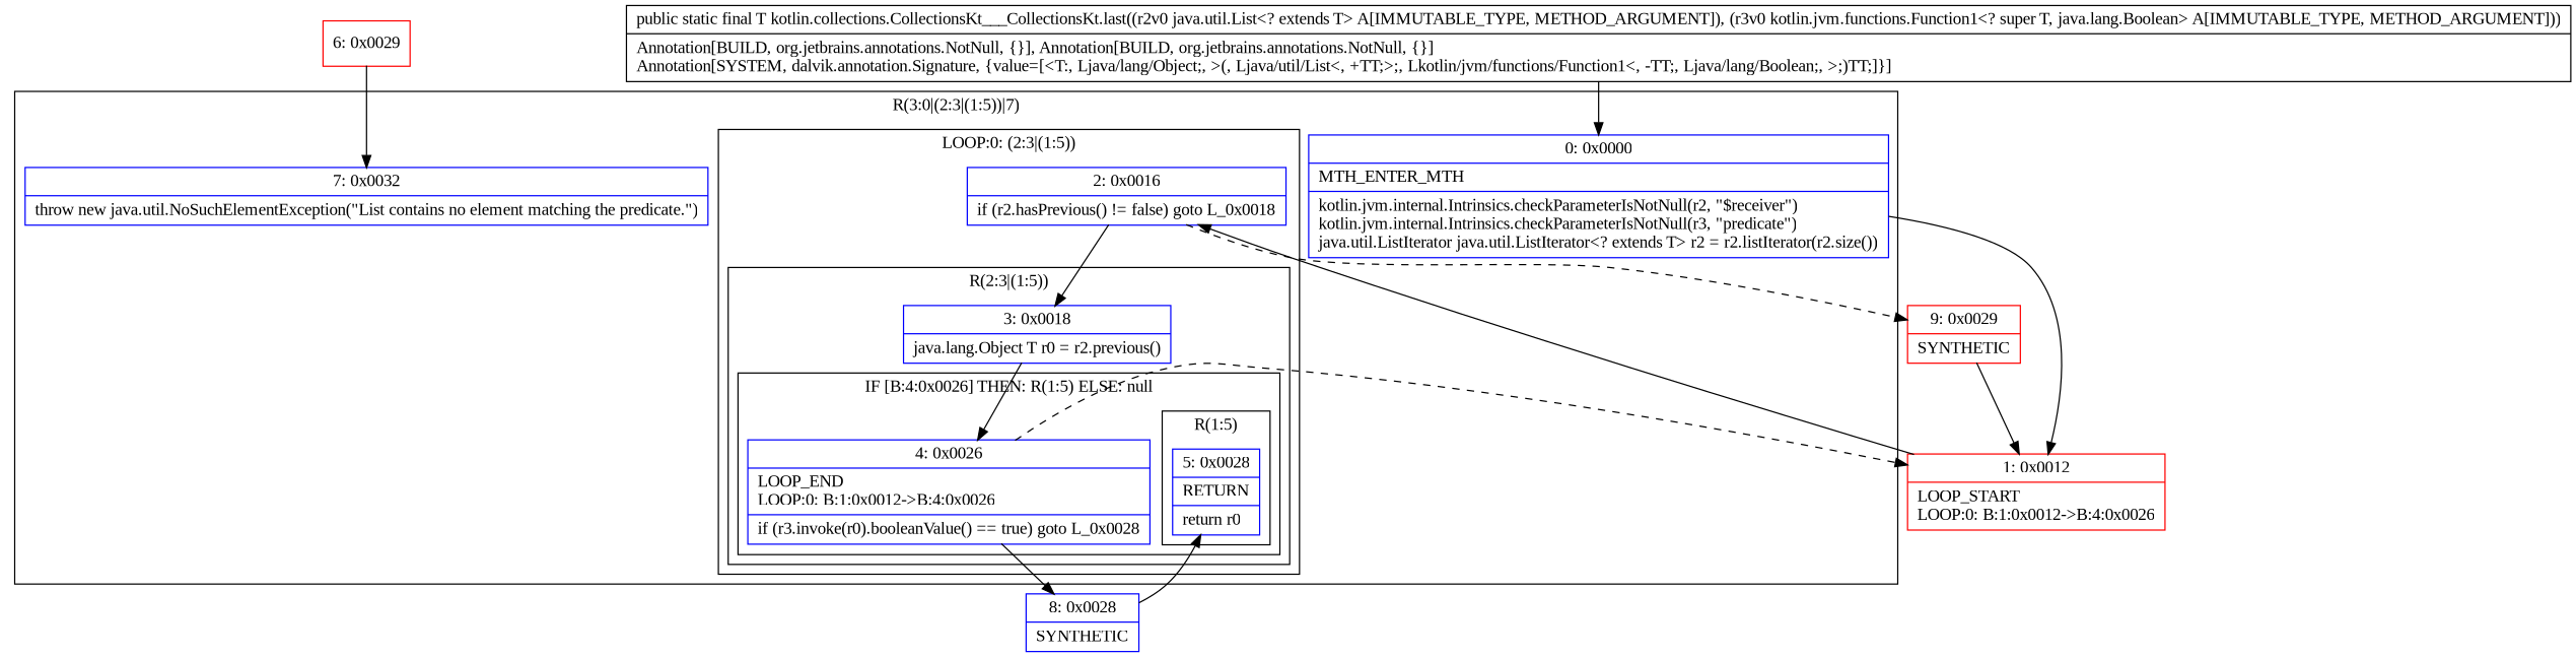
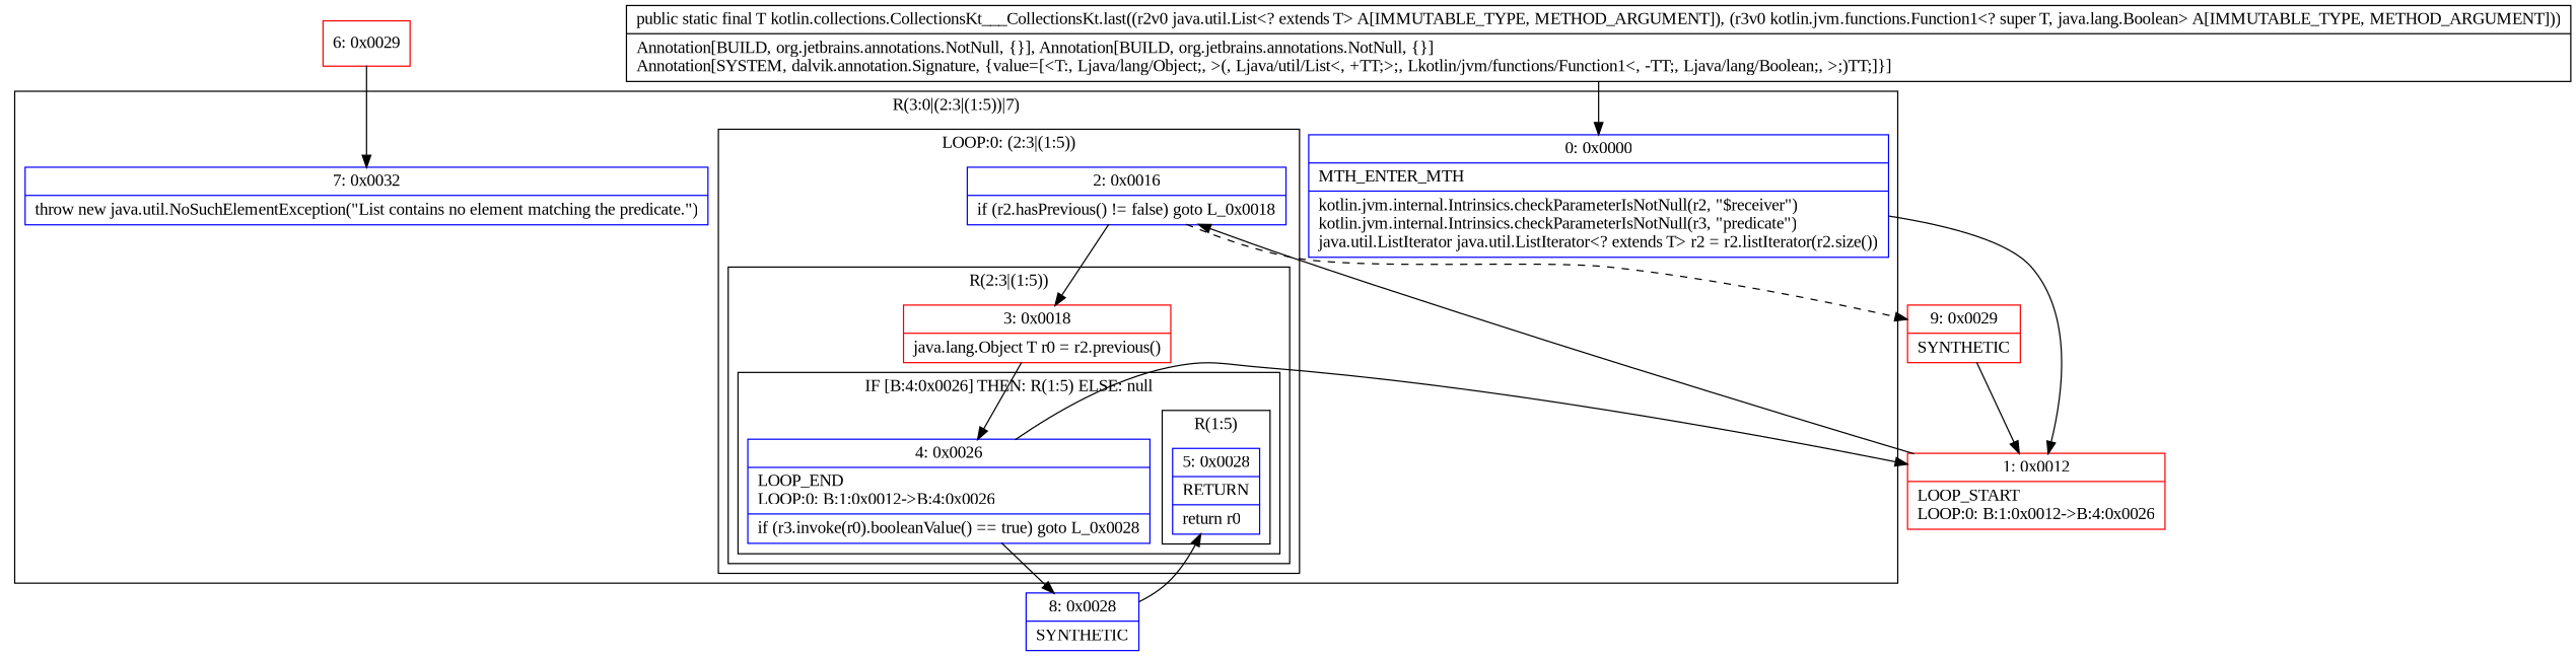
  digraph {
    fontname="Liberation Serif"
    node [color=blue fontname="Liberation Serif" shape=record]
    edge [fontname="Liberation Serif"]
    n1 [label="{5\:\ 0x0028|RETURN\l|return r0\l}"]
    n2 [label="{4\:\ 0x0026|LOOP_END\lLOOP:0: B:1:0x0012\-\>B:4:0x0026\l|if (r3.invoke(r0).booleanValue() == true) goto L_0x0028\l}"]
-   n3 [label="{3\:\ 0x0018|java.lang.Object T r0 = r2.previous()\l}"]
+   n3 [color=red label="{3\:\ 0x0018|java.lang.Object T r0 = r2.previous()\l}"]
    n4 [label="{2\:\ 0x0016|if (r2.hasPrevious() != false) goto L_0x0018\l}"]
    n5 [label="{0\:\ 0x0000|MTH_ENTER_MTH\l|kotlin.jvm.internal.Intrinsics.checkParameterIsNotNull(r2, \"$receiver\")\lkotlin.jvm.internal.Intrinsics.checkParameterIsNotNull(r3, \"predicate\")\ljava.util.ListIterator java.util.ListIterator\<? extends T\> r2 = r2.listIterator(r2.size())\l}"]
    n6 [label="{7\:\ 0x0032|throw new java.util.NoSuchElementException(\"List contains no element matching the predicate.\")\l}"]
    n7 [color=red label="{1\:\ 0x0012|LOOP_START\lLOOP:0: B:1:0x0012\-\>B:4:0x0026\l}"]
    n8 [label="{8\:\ 0x0028|SYNTHETIC\l}"]
    n9 [color=red label="{9\:\ 0x0029|SYNTHETIC\l}"]
    n10 [color=red label="{6\:\ 0x0029}"]
    n11 [label="{public static final T kotlin.collections.CollectionsKt___CollectionsKt.last((r2v0 java.util.List\<? extends T\> A[IMMUTABLE_TYPE, METHOD_ARGUMENT]), (r3v0 kotlin.jvm.functions.Function1\<? super T, java.lang.Boolean\> A[IMMUTABLE_TYPE, METHOD_ARGUMENT]))  | Annotation[BUILD, org.jetbrains.annotations.NotNull, \{\}], Annotation[BUILD, org.jetbrains.annotations.NotNull, \{\}]\lAnnotation[SYSTEM, dalvik.annotation.Signature, \{value=[\<T:, Ljava\/lang\/Object;, \>(, Ljava\/util\/List\<, +TT;\>;, Lkotlin\/jvm\/functions\/Function1\<, \-TT;, Ljava\/lang\/Boolean;, \>;)TT;]\}]\l}" color=""]
    subgraph cluster_1 {
      label="R(3:0|(2:3|(1:5))|7)"
      n5
      n6
      subgraph cluster_2 {
        label="LOOP:0: (2:3|(1:5))"
        n4
        subgraph cluster_3 {
          label="R(2:3|(1:5))"
          n3
          subgraph cluster_4 {
            label="IF [B:4:0x0026] THEN: R(1:5) ELSE: null"
            n2
            subgraph cluster_5 {
              label="R(1:5)"
              n1
            }
          }
        }
      }
    }
-   n2 -> n7 [style=dashed]
+   n2 -> n7 [style=solid]
    n2 -> n8
    n3 -> n2
    n4 -> n3
    n4 -> n9 [style=dashed]
    n5 -> n7
    n7 -> n4
    n8 -> n1
    n9 -> n7
    n10 -> n6
    n11 -> n5
  }
